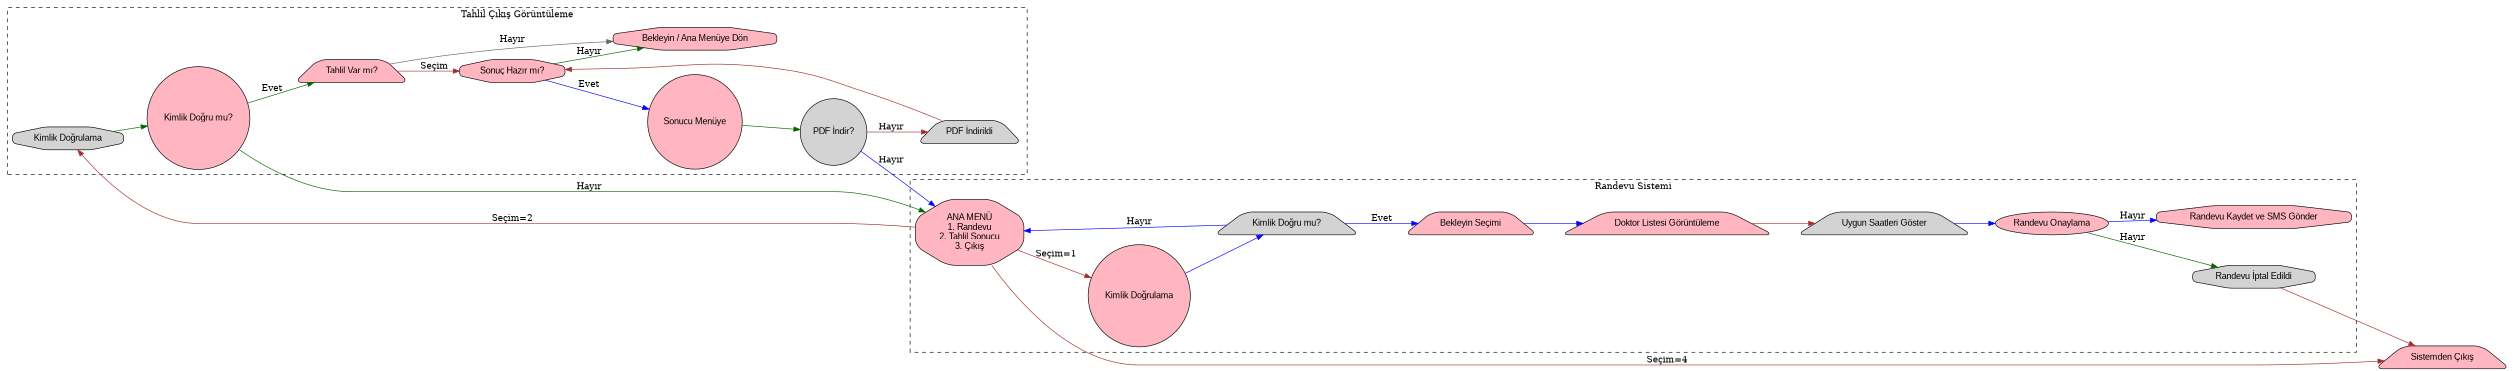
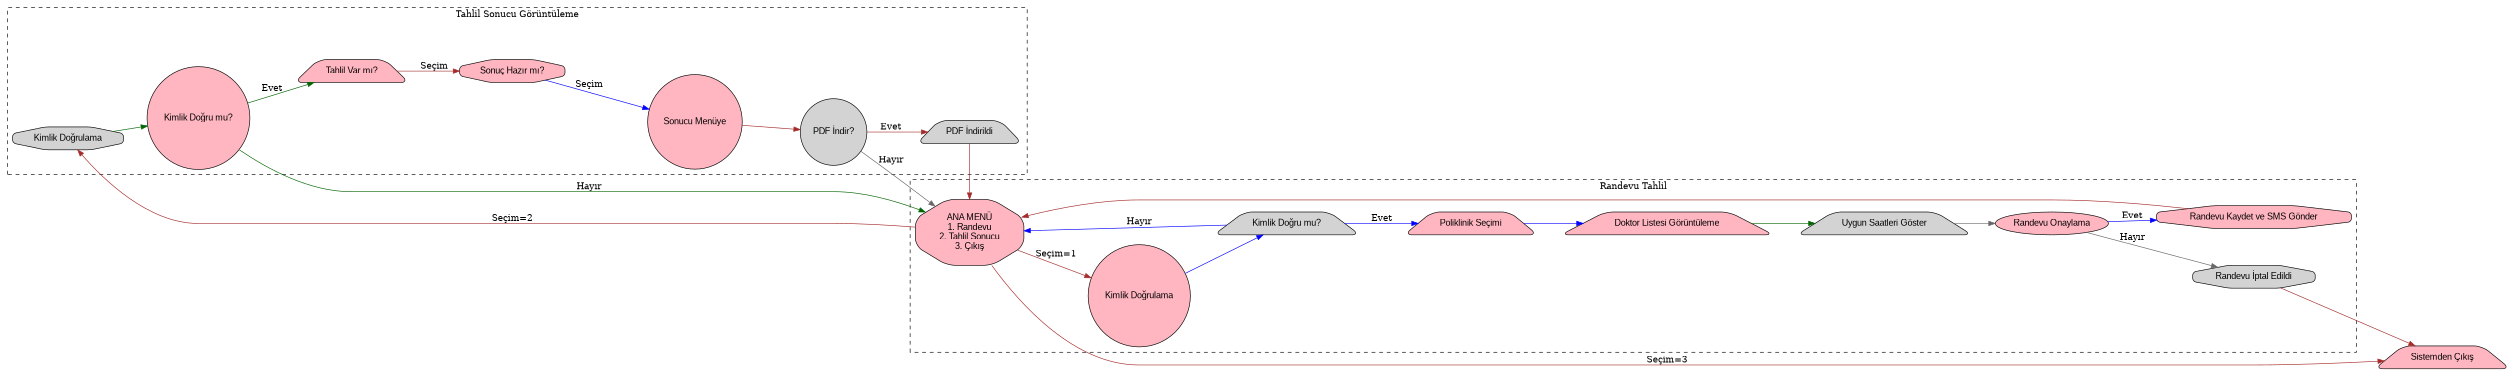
  digraph {
    rankdir=LR
    node [fillcolor=lightpink fontname=Arial shape=trapezium style="rounded,filled"]
    edge [color=brown]
    n1 [label="ANA MENÜ\n1. Randevu\n2. Tahlil Sonucu\n3. Çıkış" shape=octagon]
    n2 [label="Kimlik Doğrulama" shape=circle]
    n3 [fillcolor=lightgrey label="Kimlik Doğru mu?"]
-   n4 [label="Bekleyin Seçimi"]
+   n4 [label="Poliklinik Seçimi"]
    n5 [label="Doktor Listesi Görüntüleme"]
    n6 [fillcolor=lightgrey label="Uygun Saatleri Göster"]
    n7 [label="Randevu Onaylama" shape=ellipse]
    n8 [label="Randevu Kaydet ve SMS Gönder" shape=octagon]
    n9 [fillcolor=lightgrey label="Randevu İptal Edildi" shape=octagon]
    n10 [fillcolor=lightgrey label="Kimlik Doğrulama" shape=octagon]
    n11 [label="Kimlik Doğru mu?" shape=circle]
    n12 [label="Tahlil Var mı?"]
    n13 [label="Sonuç Hazır mı?" shape=octagon]
-   n14 [label="Bekleyin / Ana Menüye Dön" shape=octagon]
    n15 [label="Sonucu Menüye" shape=circle]
    n16 [fillcolor=lightgrey label="PDF İndir?" shape=circle]
    n17 [fillcolor=lightgrey label="PDF İndirildi"]
    n18 [label="Sistemden Çıkış"]
    subgraph cluster_1 {
-     label="Randevu Sistemi"
+     label="Randevu Tahlil"
      style=dashed
      n1
      n2
      n3
      n4
      n5
      n6
      n7
      n8
      n9
    }
    subgraph cluster_2 {
-     label="Tahlil Çıkış Görüntüleme"
+     label="Tahlil Sonucu Görüntüleme"
      style=dashed
      n10
      n11
      n12
      n13
-     n14
      n15
      n16
      n17
    }
    n1 -> n2 [label="Seçim=1"]
    n1 -> n10 [label="Seçim=2"]
-   n1 -> n18 [label="Seçim=4"]
+   n1 -> n18 [label="Seçim=3"]
    n2 -> n3 [color=blue]
    n3 -> n1 [color=blue label="Hayır"]
    n3 -> n4 [color=blue label=Evet]
    n4 -> n5 [color=blue]
-   n5 -> n6
-   n6 -> n7 [color=blue]
-   n7 -> n8 [color=blue label="Hayır"]
-   n7 -> n9 [color=darkgreen label="Hayır"]
+   n5 -> n6 [color=darkgreen]
+   n6 -> n7 [color=gray40]
+   n7 -> n8 [color=blue label=Evet]
+   n7 -> n9 [color=gray40 label="Hayır"]
+   n8 -> n1
    n9 -> n18
    n10 -> n11 [color=darkgreen]
    n11 -> n1 [color=darkgreen label="Hayır"]
    n11 -> n12 [color=darkgreen label=Evet]
    n12 -> n13 [label="Seçim"]
-   n12 -> n14 [color=gray40 label="Hayır"]
-   n13 -> n14 [color=darkgreen label="Hayır"]
-   n13 -> n15 [color=blue label=Evet]
-   n15 -> n16 [color=darkgreen]
-   n16 -> n1 [color=blue label="Hayır"]
-   n16 -> n17 [label="Hayır"]
-   n17 -> n13
+   n13 -> n15 [color=blue label="Seçim"]
+   n15 -> n16
+   n16 -> n1 [color=gray40 label="Hayır"]
+   n16 -> n17 [label=Evet]
+   n17 -> n1
  }
